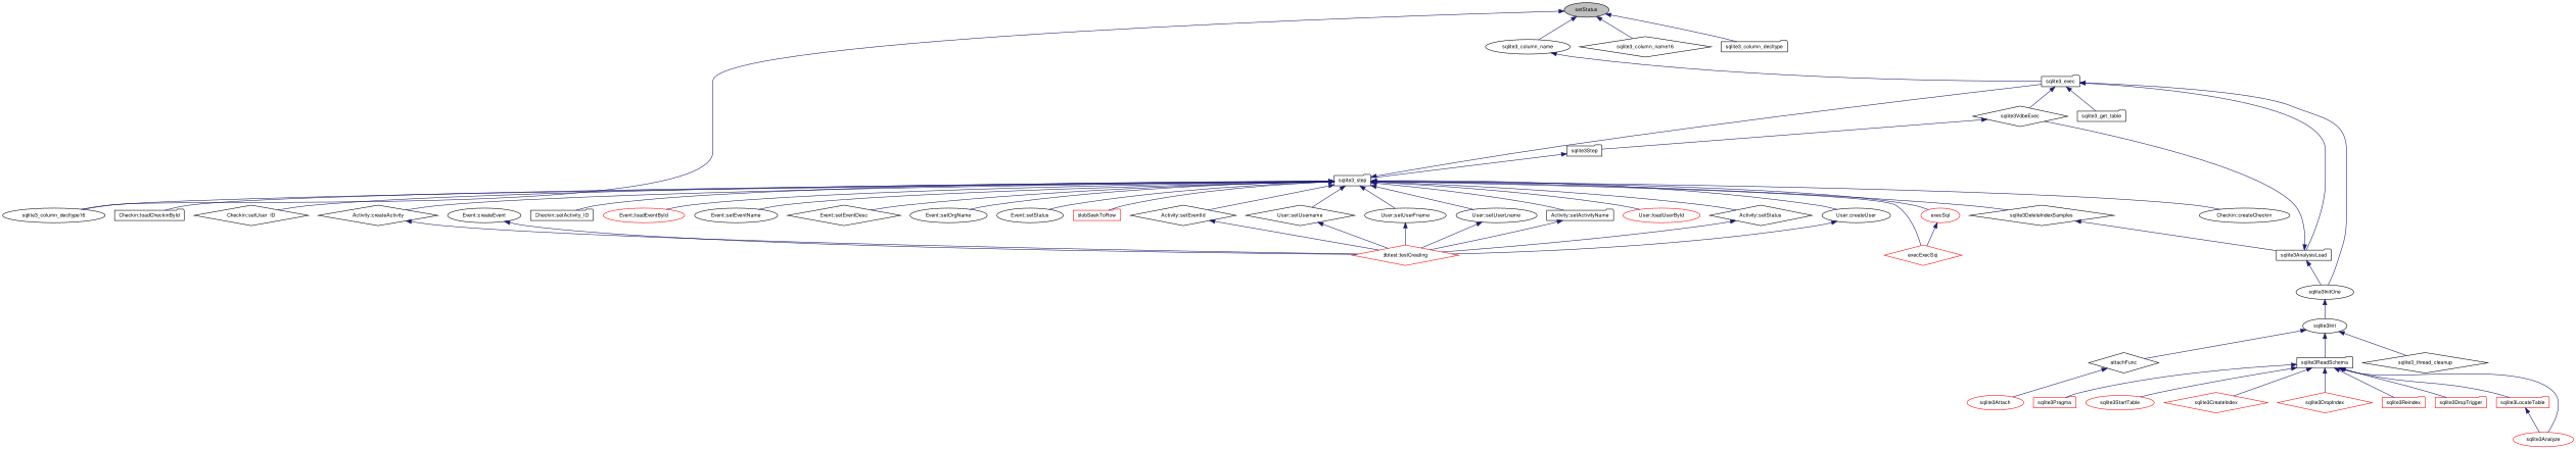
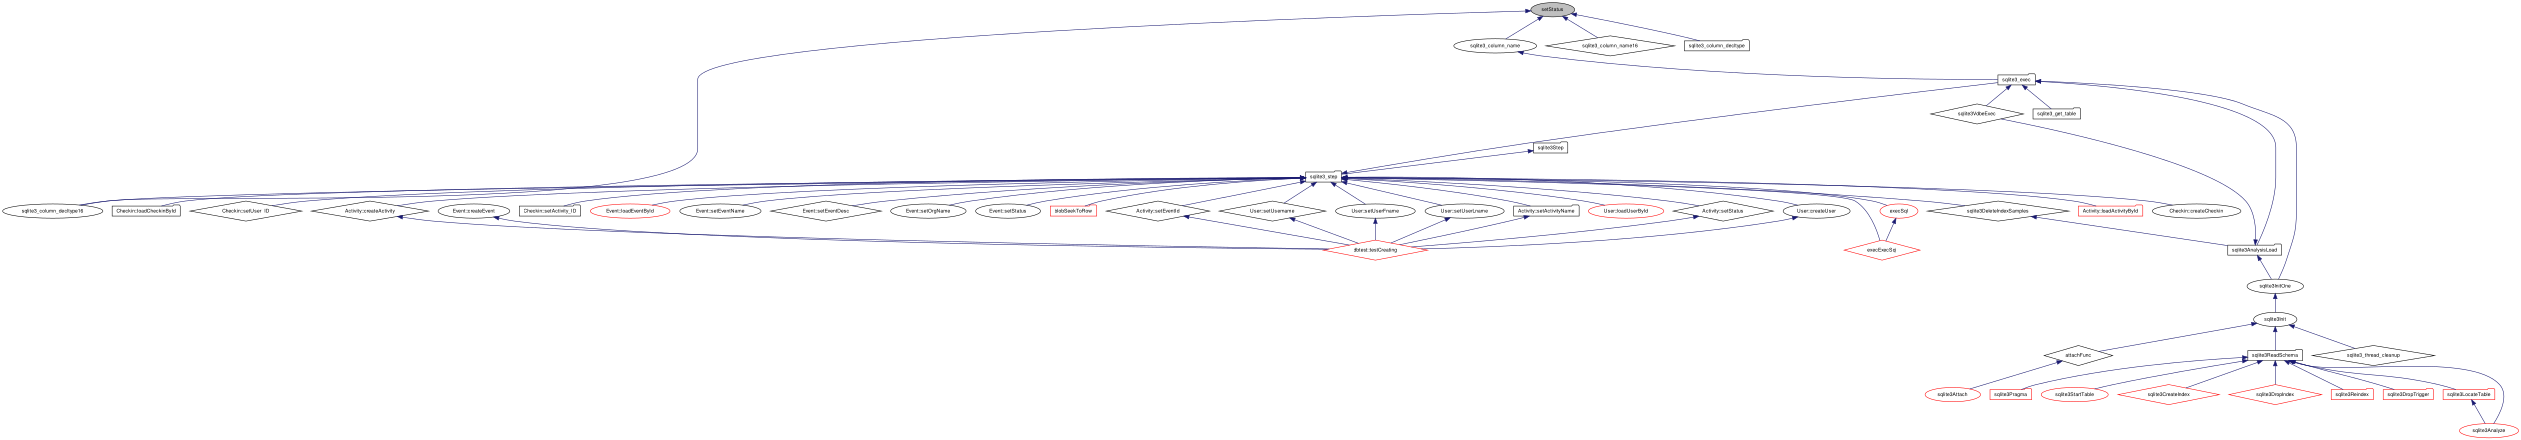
  digraph {
    rankdir=TB
    node [color=black fillcolor=white fontname=FreeSans fontsize=10 shape=ellipse style=filled]
    edge [color=midnightblue dir=back fontname=FreeSans fontsize=10 labelfontname=FreeSans labelfontsize=10 style=solid]
    n1 [fillcolor=grey75 fontcolor=black height=0.2 label=setStatus width=0.4]
    n2 [height=0.2 label=sqlite3_column_name width=0.4]
    n3 [height=0.2 label=sqlite3_column_name16 shape=diamond width=0.4]
    n4 [height=0.2 label=sqlite3_column_decltype shape=folder width=0.4]
    n5 [height=0.2 label=sqlite3_column_decltype16 width=0.4]
    n6 [height=0.2 label=sqlite3_exec shape=folder width=0.4]
    n7 [height=0.2 label=sqlite3VdbeExec shape=diamond width=0.4]
    n8 [height=0.2 label=sqlite3AnalysisLoad shape=folder width=0.4]
    n9 [height=0.2 label=sqlite3InitOne width=0.4]
    n10 [height=0.2 label=sqlite3_get_table shape=folder width=0.4]
    n11 [height=0.2 label=sqlite3Step shape=folder width=0.4]
    n12 [height=0.2 label=sqlite3Init width=0.4]
    n13 [height=0.2 label=sqlite3_step shape=folder width=0.4]
    n14 [height=0.2 label="Activity::createActivity" shape=diamond width=0.4]
+   n15 [color=red height=0.2 label="Activity::loadActivityById" shape=folder width=0.4]
    n16 [height=0.2 label="Activity::setEventId" shape=diamond width=0.4]
    n17 [height=0.2 label="Activity::setActivityName" shape=folder width=0.4]
    n18 [height=0.2 label="Activity::setStatus" shape=diamond width=0.4]
    n19 [height=0.2 label="Checkin::createCheckin" width=0.4]
    n20 [height=0.2 label="Checkin::loadCheckinById" shape=folder width=0.4]
    n21 [height=0.2 label="Checkin::setUser_ID" shape=diamond width=0.4]
    n22 [height=0.2 label="Checkin::setActivity_ID" shape=folder width=0.4]
    n23 [color=red height=0.2 label="Event::loadEventById" width=0.4]
    n24 [height=0.2 label="Event::setEventName" width=0.4]
    n25 [height=0.2 label="Event::setEventDesc" shape=diamond width=0.4]
    n26 [height=0.2 label="Event::setOrgName" width=0.4]
    n27 [height=0.2 label="Event::setStatus" width=0.4]
    n28 [color=red height=0.2 label=blobSeekToRow shape=folder width=0.4]
    n29 [height=0.2 label=sqlite3DeleteIndexSamples shape=diamond width=0.4]
    n30 [color=red height=0.2 label=execSql width=0.4]
    n31 [color=red height=0.2 label=execExecSql shape=diamond width=0.4]
    n32 [height=0.2 label="User::createUser" width=0.4]
    n33 [color=red height=0.2 label="User::loadUserById" width=0.4]
    n34 [height=0.2 label="User::setUsername" shape=diamond width=0.4]
    n35 [height=0.2 label="User::setUserFname" width=0.4]
    n36 [height=0.2 label="User::setUserLname" width=0.4]
    n37 [color=red height=0.2 label="dbtest::testCreating" shape=diamond width=0.4]
    n38 [height=0.2 label="Event::createEvent" width=0.4]
    n39 [height=0.2 label=attachFunc shape=diamond width=0.4]
    n40 [height=0.2 label=sqlite3ReadSchema shape=folder width=0.4]
    n41 [height=0.2 label=sqlite3_thread_cleanup shape=diamond width=0.4]
    n42 [color=red height=0.2 label=sqlite3Attach width=0.4]
    n43 [color=red height=0.2 label=sqlite3Analyze width=0.4]
    n44 [color=red height=0.2 label=sqlite3LocateTable shape=folder width=0.4]
    n45 [color=red height=0.2 label=sqlite3Pragma shape=folder width=0.4]
    n46 [color=red height=0.2 label=sqlite3StartTable width=0.4]
    n47 [color=red height=0.2 label=sqlite3CreateIndex shape=diamond width=0.4]
    n48 [color=red height=0.2 label=sqlite3DropIndex shape=diamond width=0.4]
    n49 [color=red height=0.2 label=sqlite3Reindex shape=folder width=0.4]
    n50 [color=red height=0.2 label=sqlite3DropTrigger shape=folder width=0.4]
    n1 -> n2
    n1 -> n3
    n1 -> n4
    n1 -> n5
    n2 -> n6
    n6 -> n7
    n6 -> n8
    n6 -> n9
    n6 -> n10
-   n7 -> n11
    n8 -> n7
    n8 -> n9
    n9 -> n12
    n11 -> n13
    n12 -> n39
    n12 -> n40
    n12 -> n41
    n13 -> n5
    n13 -> n6
    n13 -> n14
+   n13 -> n15
    n13 -> n16
    n13 -> n17
    n13 -> n18
    n13 -> n19
    n13 -> n20
    n13 -> n21
    n13 -> n22
    n13 -> n23
    n13 -> n24
    n13 -> n25
    n13 -> n26
    n13 -> n27
    n13 -> n28
    n13 -> n29
    n13 -> n30
    n13 -> n31
    n13 -> n32
    n13 -> n33
    n13 -> n34
    n13 -> n35
    n13 -> n36
    n14 -> n37
    n16 -> n37
    n17 -> n37
    n18 -> n37
    n29 -> n8
    n30 -> n31
    n32 -> n37
    n34 -> n37
    n35 -> n37
    n36 -> n37
    n38 -> n37
    n39 -> n42
    n40 -> n43
    n40 -> n44
    n40 -> n45
    n40 -> n46
    n40 -> n47
    n40 -> n48
    n40 -> n49
    n40 -> n50
    n44 -> n43
  }
